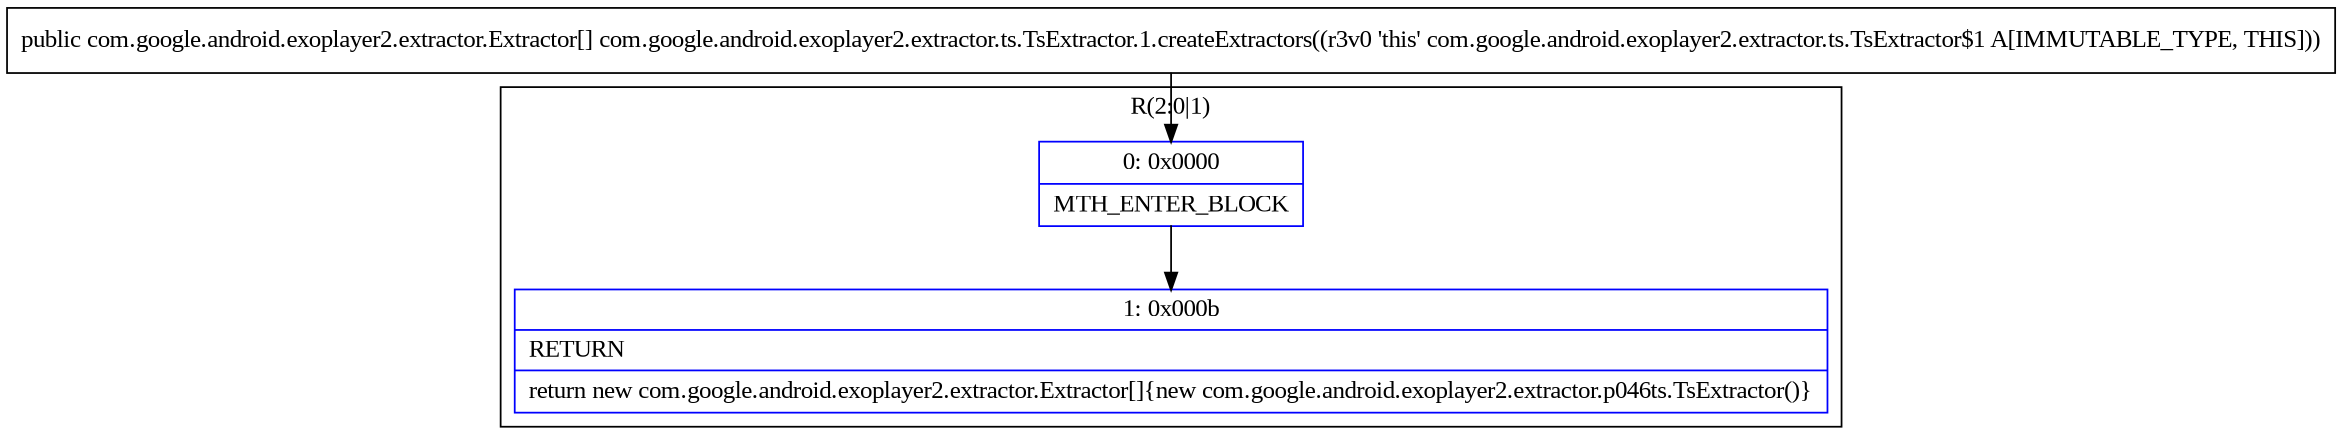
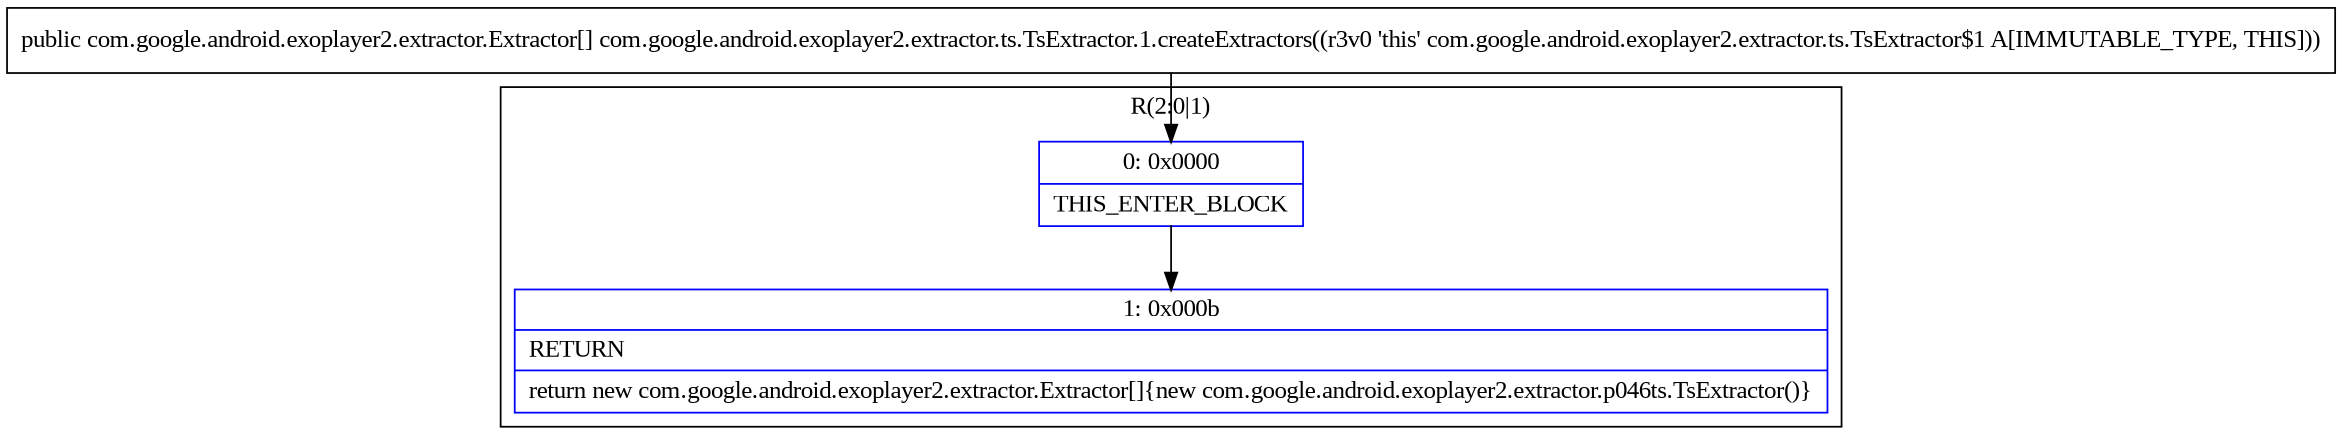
  digraph {
    fontname="Liberation Serif"
    node [color=blue shape=record fontname="Liberation Serif"]
    edge [fontname="Liberation Serif"]
-   n1 [label="{0\:\ 0x0000|MTH_ENTER_BLOCK\l}"]
+   n1 [label="{0\:\ 0x0000|THIS_ENTER_BLOCK\l}"]
    n2 [label="{1\:\ 0x000b|RETURN\l|return new com.google.android.exoplayer2.extractor.Extractor[]\{new com.google.android.exoplayer2.extractor.p046ts.TsExtractor()\}\l}"]
    n3 [label="{public com.google.android.exoplayer2.extractor.Extractor[] com.google.android.exoplayer2.extractor.ts.TsExtractor.1.createExtractors((r3v0 'this' com.google.android.exoplayer2.extractor.ts.TsExtractor$1 A[IMMUTABLE_TYPE, THIS])) }" color=""]
    subgraph cluster_1 {
      label="R(2:0|1)"
      n1
      n2
    }
    n1 -> n2
    n3 -> n1
  }
